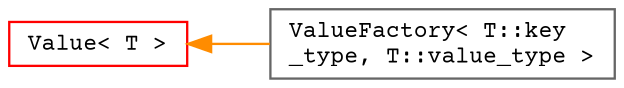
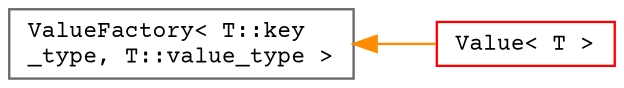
  digraph {
    rankdir=LR
    fontname="Courier Prime"
    node [fillcolor=white fontname="Courier Prime" fontsize=10 shape=box style=filled]
    n1 [color=gray40 height=0.2 label="ValueFactory\< T::key\l_type, T::value_type \>" width=0.4]
    n2 [color=red height=0.2 label="Value\< T \>" width=0.4]
-   n2 -> n1 [color=darkorange dir=back fontname="Courier Prime" fontsize=10 labelfontname=Helvetica labelfontsize=10 style=solid]
+   n1 -> n2 [color=darkorange dir=back fontname="Courier Prime" fontsize=10 labelfontname=Helvetica labelfontsize=10 style=solid]
  }
